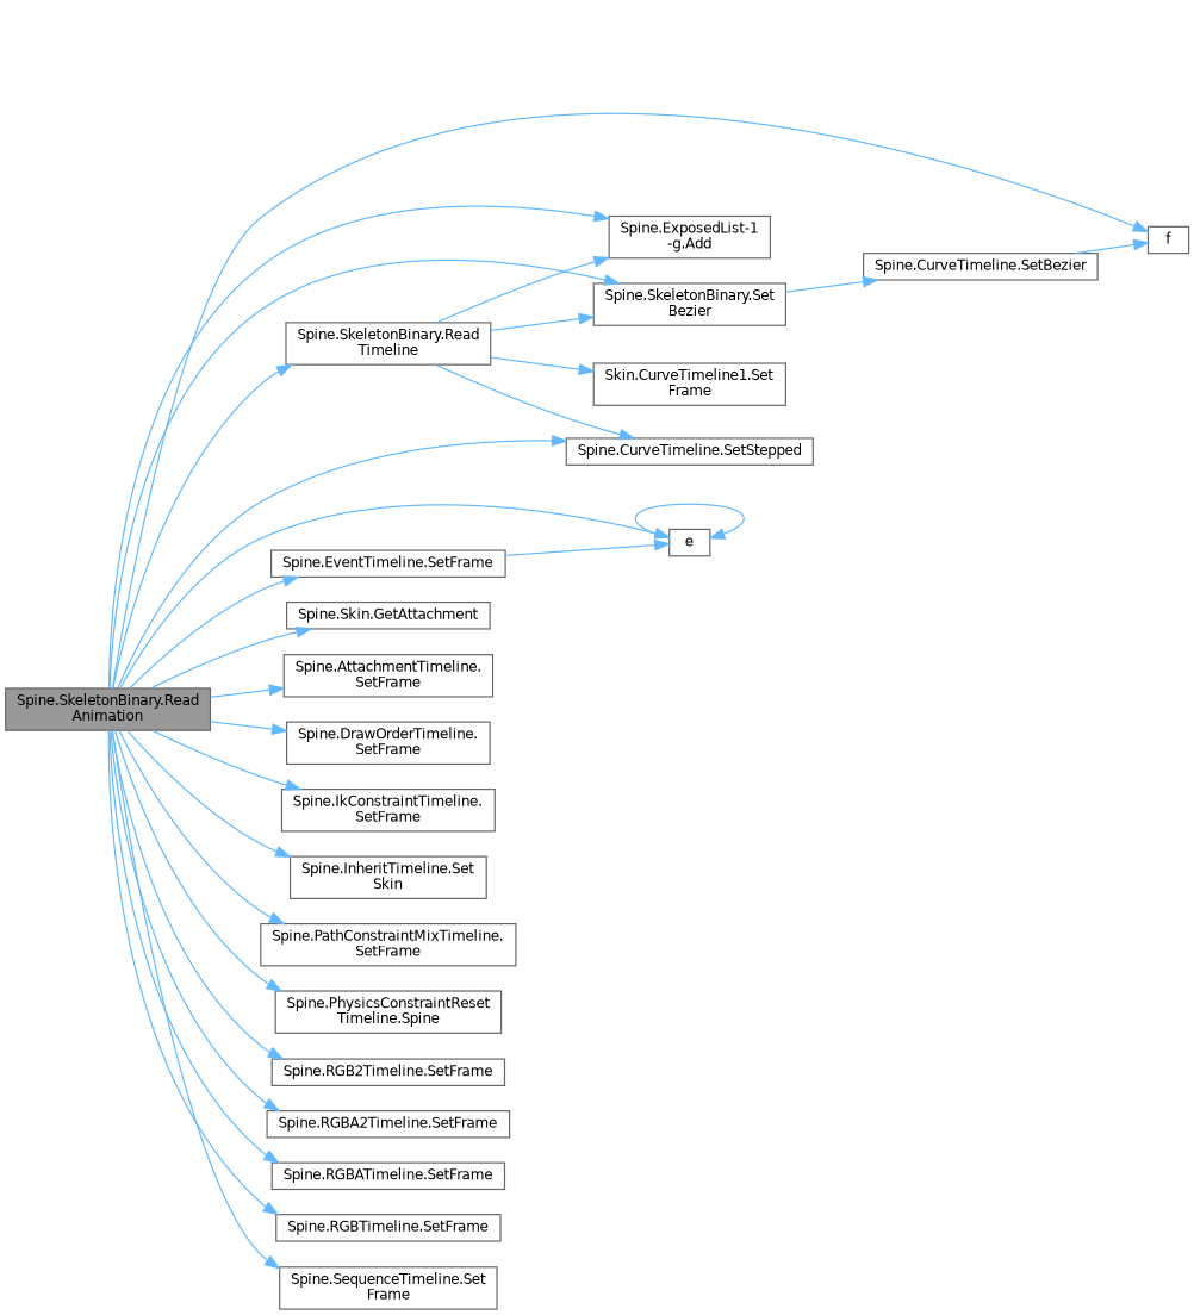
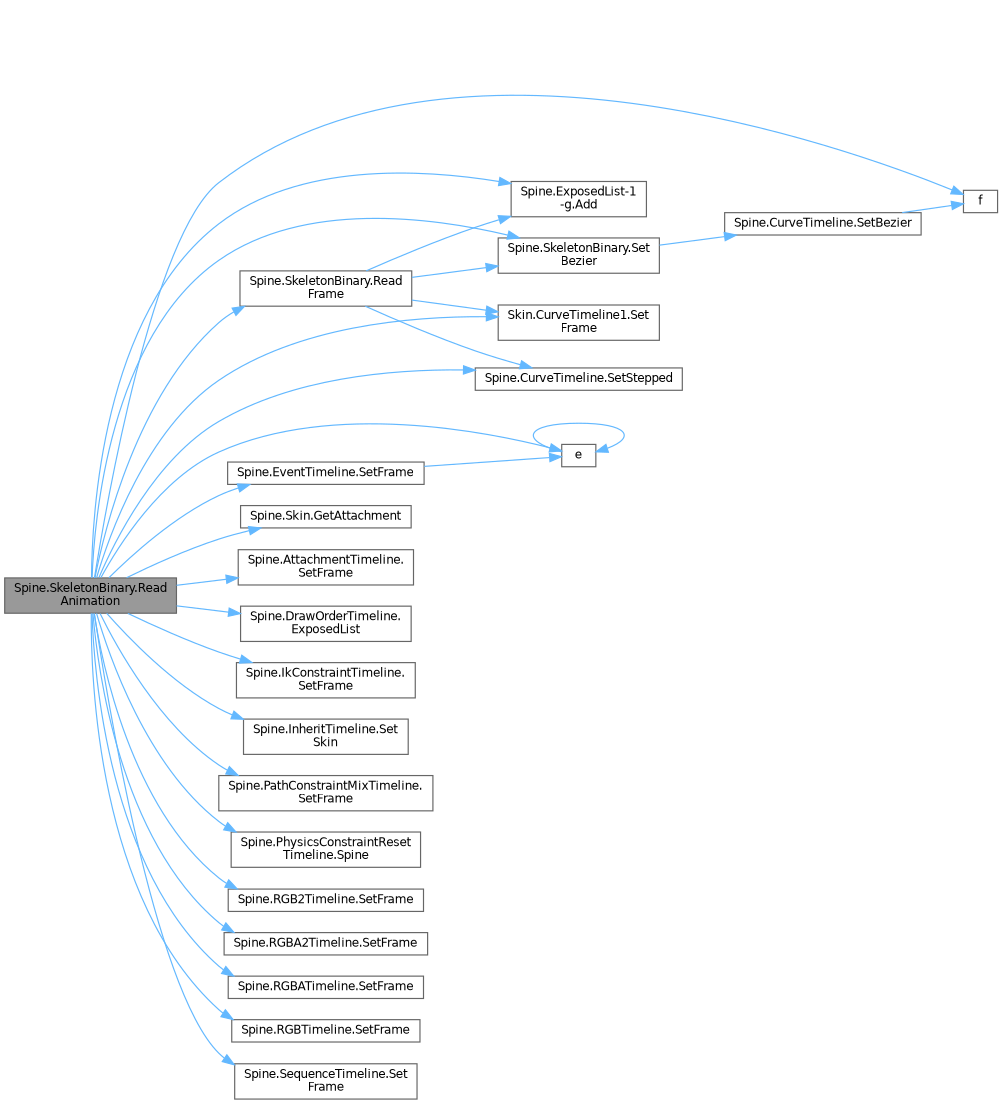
  digraph {
    rankdir=LR
    node [color=grey40 fillcolor=white fontname=Helvetica fontsize=10 shape=box style=filled]
    edge [color=steelblue1 fontname=Helvetica fontsize=10 labelfontname=Helvetica labelfontsize=10 style=solid]
    n1 [color=gray40 fillcolor=grey60 fontcolor=black height=0.2 label="Spine.SkeletonBinary.Read\lAnimation" width=0.4]
    n2 [height=0.2 label="Spine.ExposedList-1\l-g.Add" width=0.4]
    n3 [height=0.2 label=e width=0.4]
    n4 [height=0.2 label=f width=0.4]
    n5 [height=0.2 label="Spine.Skin.GetAttachment" width=0.4]
-   n6 [height=0.2 label="Spine.SkeletonBinary.Read\lTimeline" width=0.4]
+   n6 [height=0.2 label="Spine.SkeletonBinary.Read\lFrame" width=0.4]
    n7 [height=0.2 label="Spine.SkeletonBinary.Set\lBezier" width=0.4]
    n8 [height=0.2 label="Skin.CurveTimeline1.Set\lFrame" width=0.4]
    n9 [height=0.2 label="Spine.CurveTimeline.SetStepped" width=0.4]
    n10 [height=0.2 label="Spine.AttachmentTimeline.\lSetFrame" width=0.4]
-   n11 [height=0.2 label="Spine.DrawOrderTimeline.\lSetFrame" width=0.4]
+   n11 [height=0.2 label="Spine.DrawOrderTimeline.\lExposedList" width=0.4]
    n12 [height=0.2 label="Spine.EventTimeline.SetFrame" width=0.4]
    n13 [height=0.2 label="Spine.IkConstraintTimeline.\lSetFrame" width=0.4]
    n14 [height=0.2 label="Spine.InheritTimeline.Set\lSkin" width=0.4]
    n15 [height=0.2 label="Spine.PathConstraintMixTimeline.\lSetFrame" width=0.4]
    n16 [height=0.2 label="Spine.PhysicsConstraintReset\lTimeline.Spine" width=0.4]
    n17 [height=0.2 label="Spine.RGB2Timeline.SetFrame" width=0.4]
    n18 [height=0.2 label="Spine.RGBA2Timeline.SetFrame" width=0.4]
    n19 [height=0.2 label="Spine.RGBATimeline.SetFrame" width=0.4]
    n20 [height=0.2 label="Spine.RGBTimeline.SetFrame" width=0.4]
    n21 [height=0.2 label="Spine.SequenceTimeline.Set\lFrame" width=0.4]
    n22 [height=0.2 label="Spine.CurveTimeline.SetBezier" width=0.4]
    n1 -> n2
    n1 -> n3
    n1 -> n4
    n1 -> n5
    n1 -> n6
    n1 -> n7
+   n1 -> n8
    n1 -> n9
    n1 -> n10
    n1 -> n11
    n1 -> n12
    n1 -> n13
    n1 -> n14
    n1 -> n15
    n1 -> n16
    n1 -> n17
    n1 -> n18
    n1 -> n19
    n1 -> n20
    n1 -> n21
    n3 -> n3
    n6 -> n2
    n6 -> n7
    n6 -> n8
    n6 -> n9
    n7 -> n22
    n12 -> n3
    n22 -> n4
  }
